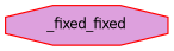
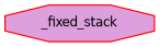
  digraph {
    rankdir=LR
-   n1 [color=red fillcolor=plum fontname=Helvetica fontsize=10 height=0.2 label=_fixed_fixed shape=octagon style=filled width=0.4]
+   n1 [color=red fillcolor=plum fontname=Helvetica fontsize=10 height=0.2 label=_fixed_stack shape=octagon style=filled width=0.4]
  }
